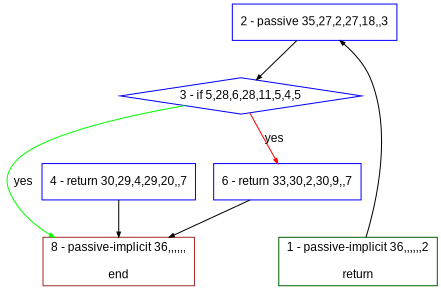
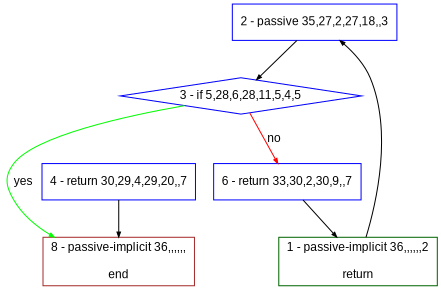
  digraph {
    bgcolor=white
    compound=true
    fillcolor="#FFFFCC"
    fontname=Arial
    fontsize=12
    pack=true
    packmode=clust
    style="rounded,filled"
    node [color="#0000ff" compound=true fillcolor="#ffffff" fixedsize=false fontname=Arial fontsize=12 node_initialized=no shape=box style=filled]
    edge [arrowhead=normal arrowsize=0.5 arrowtail=none color="#000000" compound=true dir=forward fontcolor=black fontname=Arial fontsize=12]
    n1 [label="2 - passive 35,27,2,27,18,,3"]
    n2 [label="3 - if 5,28,6,28,11,5,4,5" shape=diamond]
    n3 [label="6 - return 33,30,2,30,9,,7"]
    n4 [color="#a52a2a" label="8 - passive-implicit 36,,,,,,\n\nend"]
    n5 [color="#006400" label="1 - passive-implicit 36,,,,,,2\n\nreturn"]
    n6 [label="4 - return 30,29,4,29,20,,7"]
    n1 -> n2
-   n2 -> n3 [color="#ff0000" label=yes]
+   n2 -> n3 [color="#ff0000" label=no]
    n2 -> n4 [color="#00ff00" label=yes]
-   n3 -> n4
+   n3 -> n5
    n5 -> n1
    n6 -> n4
  }
